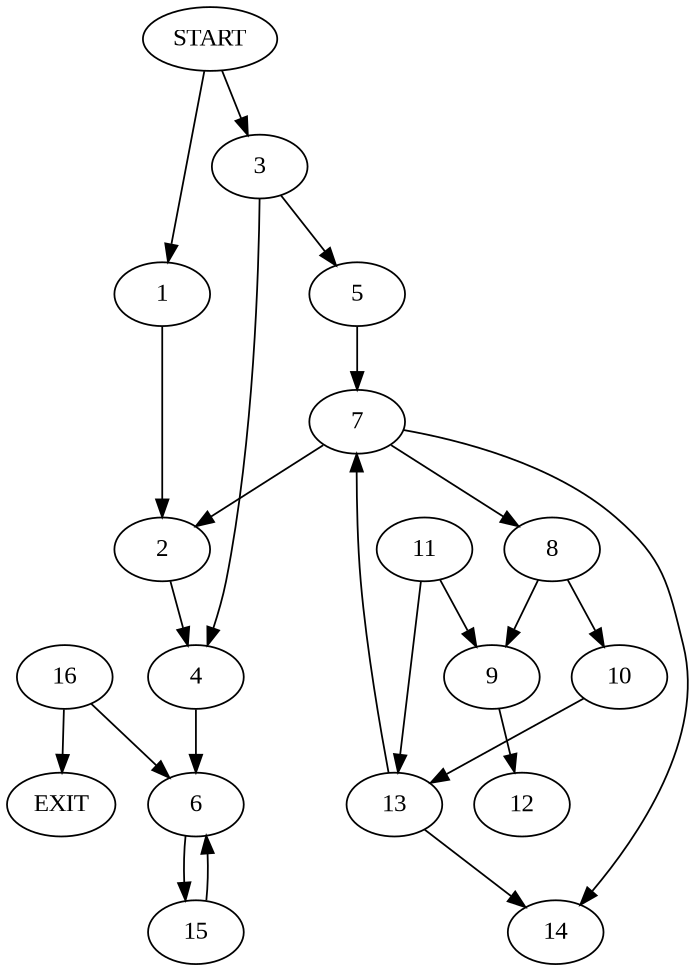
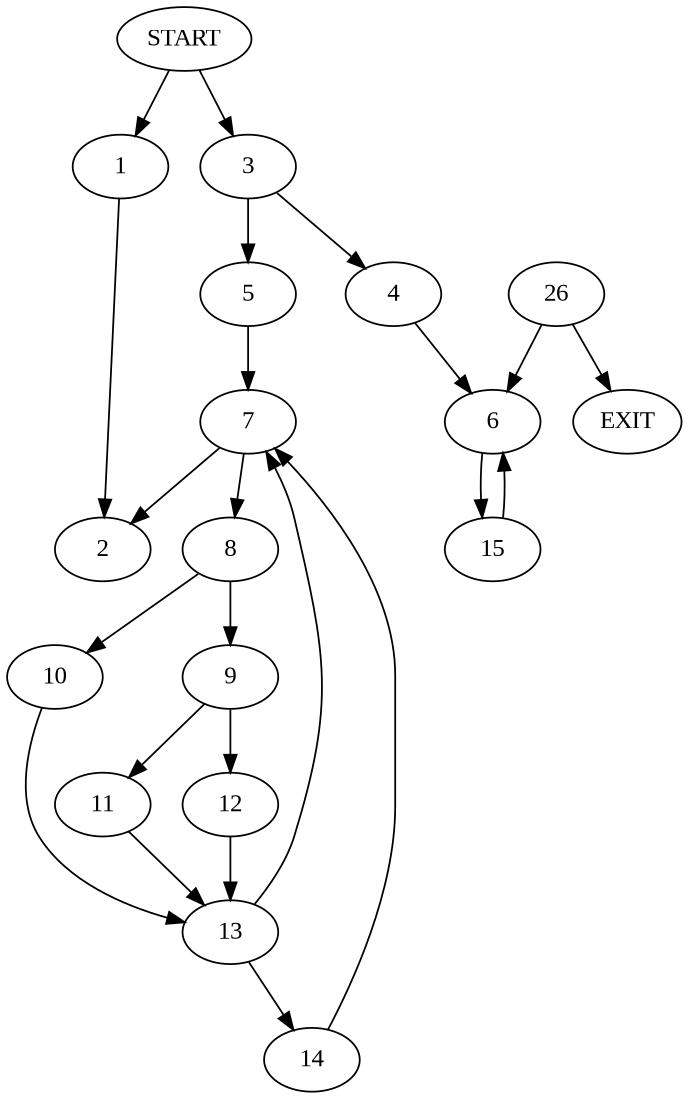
  digraph {
    fontname="Liberation Serif"
    node [fontname="Liberation Serif"]
    edge [fontname="Liberation Serif"]
    n1 [label=START]
    1
    3
    2
    n5 [label=EXIT]
    4
    5
    6
    7
    15
    8
-   16
+   16 [label=26]
    9
    10
    11
    12
    13
    14
    n1 -> 1
    n1 -> 3
    1 -> 2
    3 -> 4
    3 -> 5
-   2 -> 4
    4 -> 6
    5 -> 7
    6 -> 15
    7 -> 2
    7 -> 8
    15 -> 6
    8 -> 9
    8 -> 10
    16 -> n5
    16 -> 6
-   11 -> 9
+   9 -> 11
    9 -> 12
    10 -> 13
    11 -> 13
+   12 -> 13
    13 -> 7
    13 -> 14
-   7 -> 14
+   14 -> 7
  }
